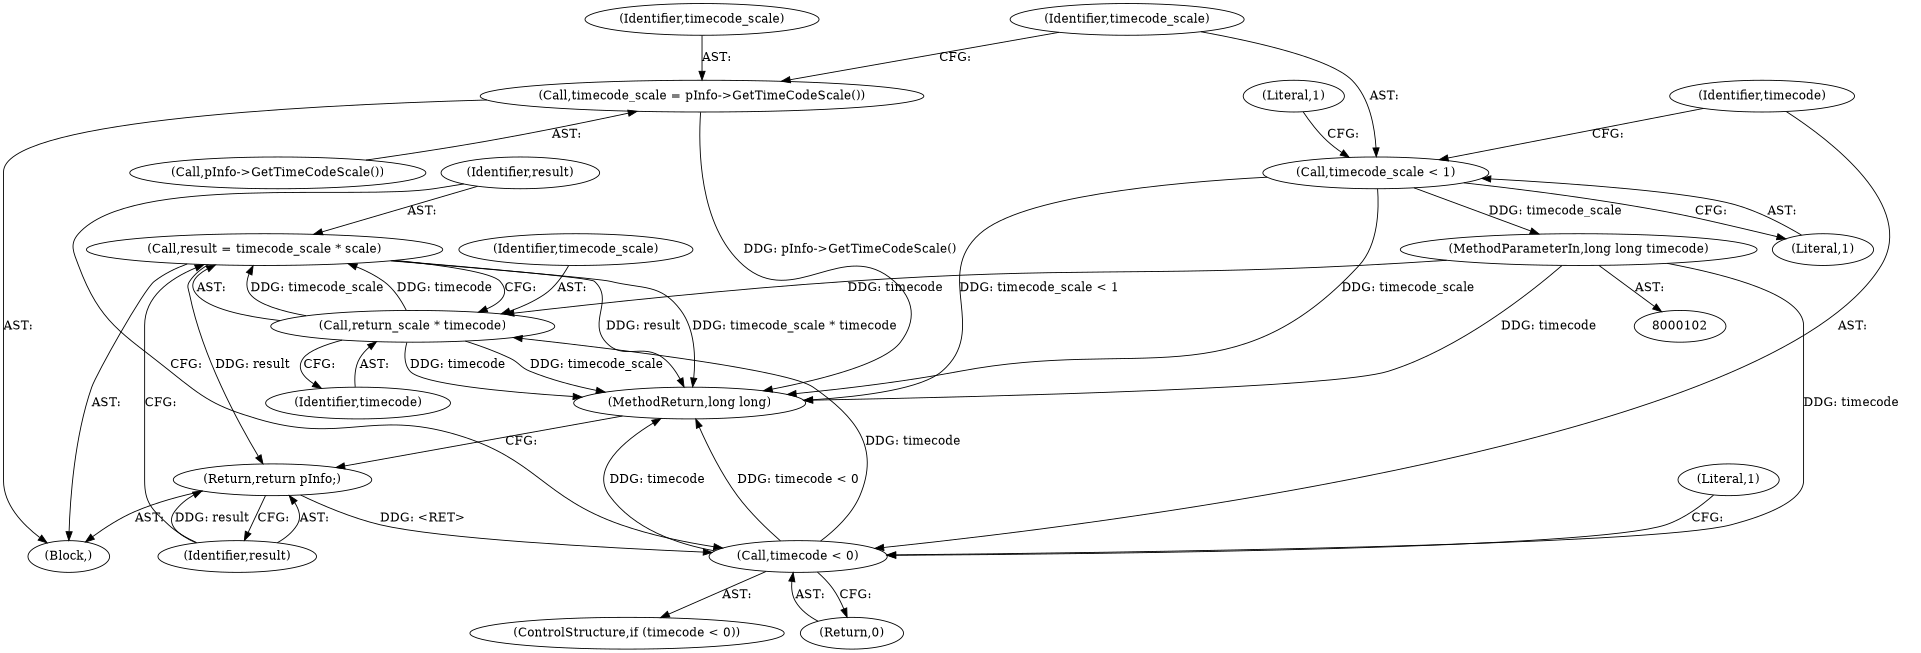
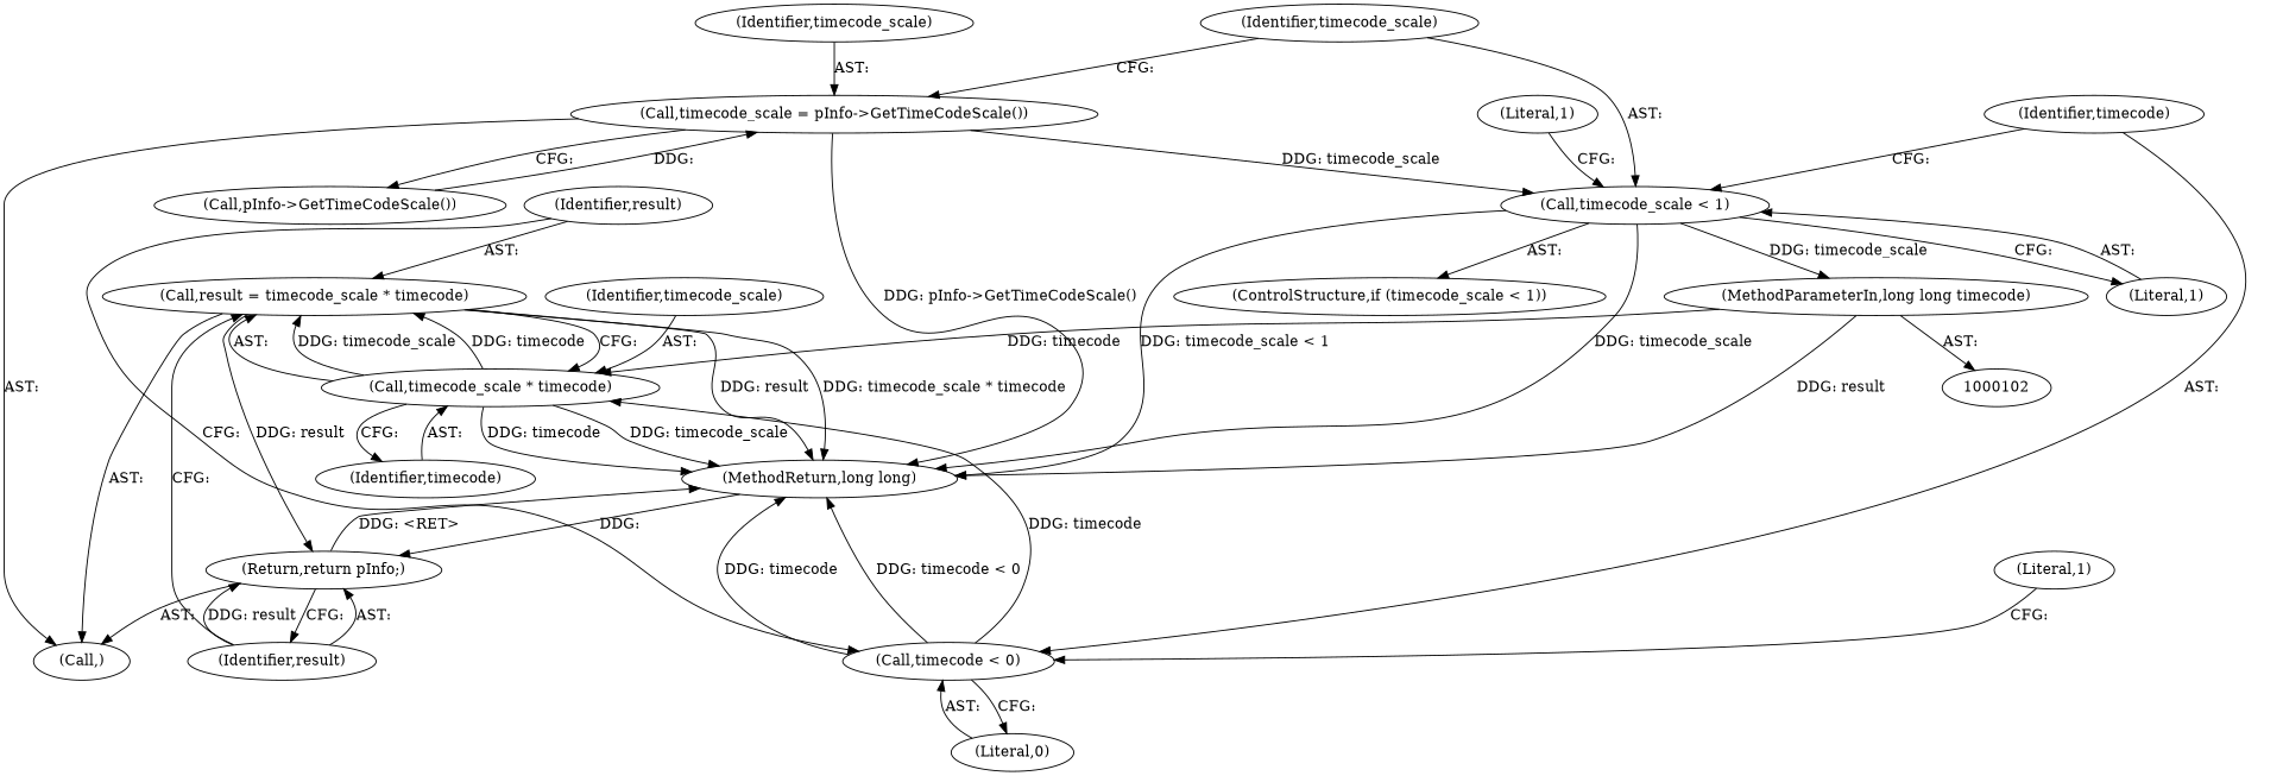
  digraph {
-   n1 [label="(Call,result = timecode_scale * scale)"]
-   n2 [label="(Call,return_scale * timecode)"]
+   n1 [label="(Call,result = timecode_scale * timecode)"]
+   n2 [label="(Call,timecode_scale * timecode)"]
    n3 [label="(Return,return pInfo;)"]
    n4 [label="(MethodReturn,long long)"]
-   n5 [label="(Block,)"]
+   n5 [label="(Call,)"]
    n6 [label="(Identifier,timecode)"]
    n7 [label="(Identifier,result)"]
    n8 [label="(Call,timecode_scale < 1)"]
    n9 [label="(Literal,1)"]
+   n10 [label="(ControlStructure,if (timecode_scale < 1))"]
    n11 [label="(MethodParameterIn,long long timecode)"]
    n12 [label="(Call,timecode_scale = pInfo->GetTimeCodeScale())"]
    n13 [label="(Call,pInfo->GetTimeCodeScale())"]
    n14 [label="(Call,timecode < 0)"]
-   n15 [label="(ControlStructure,if (timecode < 0))"]
-   n16 [label="(Return,0)"]
-   1000102 [label=8000102]
+   n16 [label="(Literal,0)"]
+   1000102
    n18 [label="(Identifier,timecode_scale)"]
    n19 [label="(Identifier,timecode_scale)"]
    n20 [label="(Identifier,result)"]
    n21 [label="(Literal,1)"]
    n22 [label="(Literal,1)"]
    n23 [label="(Identifier,timecode_scale)"]
    n24 [label="(Identifier,timecode)"]
    n1 -> n2 [label="CFG: "]
    n1 -> n3 [label="DDG: result"]
    n1 -> n4 [label="DDG: result"]
    n1 -> n4 [label="DDG: timecode_scale * timecode"]
    n1 -> n5 [label="AST: "]
    n2 -> n1 [label="AST: "]
    n2 -> n1 [label="DDG: timecode_scale"]
    n2 -> n1 [label="DDG: timecode"]
    n2 -> n4 [label="DDG: timecode_scale"]
    n2 -> n4 [label="DDG: timecode"]
    n2 -> n6 [label="CFG: "]
-   n3 -> n14 [label="DDG: <RET>"]
+   n3 -> n4 [label="DDG: <RET>"]
    n3 -> n5 [label="AST: "]
    n3 -> n7 [label="CFG: "]
-   n4 -> n3 [label="CFG: "]
+   n4 -> n3 [label="DDG: "]
    n6 -> n2 [label="AST: "]
    n7 -> n1 [label="CFG: "]
    n7 -> n3 [label="AST: "]
    n7 -> n3 [label="DDG: result"]
    n8 -> n4 [label="DDG: timecode_scale < 1"]
    n8 -> n4 [label="DDG: timecode_scale"]
    n8 -> n9 [label="CFG: "]
+   n8 -> n10 [label="AST: "]
    n8 -> n11 [label="DDG: timecode_scale"]
    n9 -> n8 [label="AST: "]
    n11 -> n2 [label="DDG: timecode"]
-   n11 -> n4 [label="DDG: timecode"]
-   n11 -> n14 [label="DDG: timecode"]
+   n11 -> n4 [label="DDG: result"]
    n11 -> 1000102 [label="AST: "]
    n12 -> n4 [label="DDG: pInfo->GetTimeCodeScale()"]
    n12 -> n5 [label="AST: "]
-   n13 -> n12 [label="AST: "]
+   n12 -> n8 [label="DDG: timecode_scale"]
+   n12 -> n13 [label="CFG: "]
+   n13 -> n12 [label="DDG: "]
    n14 -> n2 [label="DDG: timecode"]
    n14 -> n4 [label="DDG: timecode"]
    n14 -> n4 [label="DDG: timecode < 0"]
-   n14 -> n15 [label="AST: "]
    n14 -> n16 [label="CFG: "]
    n16 -> n14 [label="AST: "]
    n18 -> n12 [label="AST: "]
    n19 -> n8 [label="AST: "]
    n19 -> n12 [label="CFG: "]
    n20 -> n1 [label="AST: "]
    n20 -> n14 [label="CFG: "]
    n21 -> n14 [label="CFG: "]
    n22 -> n8 [label="CFG: "]
    n23 -> n2 [label="AST: "]
    n24 -> n8 [label="CFG: "]
    n24 -> n14 [label="AST: "]
  }
